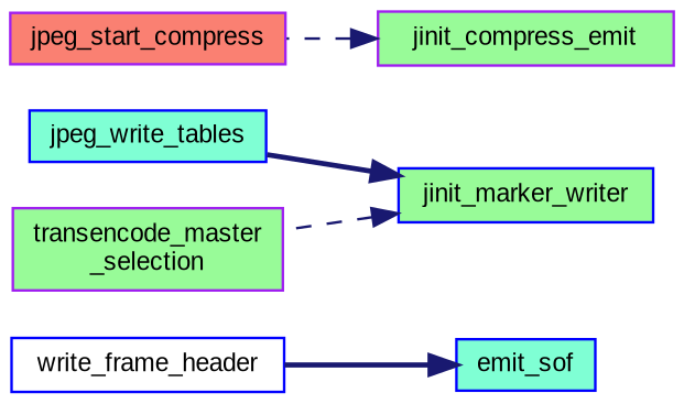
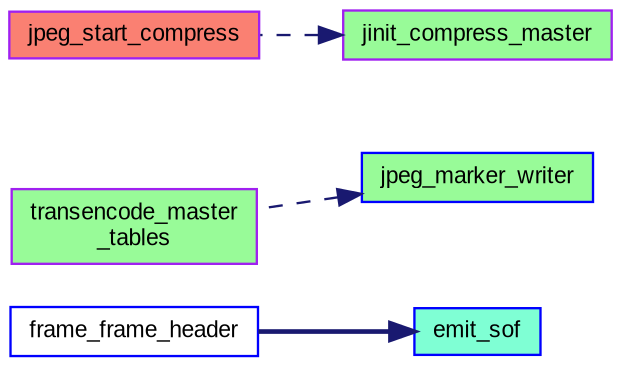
  digraph {
    fontname="Liberation Sans"
    rankdir=RL
    node [color=blue fillcolor=palegreen fontname="Liberation Sans" fontsize=10 shape=record style=filled]
    edge [color=midnightblue dir=back fontname="Liberation Sans" fontsize=10 labelfontname=Helvetica labelfontsize=10 style=bold]
    n1 [fillcolor=aquamarine fontcolor=black height=0.2 label=emit_sof width=0.4]
-   n2 [fillcolor=white height=0.2 label=write_frame_header width=0.4]
-   n3 [height=0.2 label=jinit_marker_writer width=0.4]
-   n4 [fillcolor=aquamarine height=0.2 label=jpeg_write_tables width=0.4]
-   n5 [color=purple height=0.2 label="transencode_master\l_selection" width=0.4]
-   n6 [color=purple height=0.2 label=jinit_compress_emit width=0.4]
+   n2 [fillcolor=white height=0.2 label=frame_frame_header width=0.4]
+   n3 [height=0.2 label=jpeg_marker_writer width=0.4]
+   n5 [color=purple height=0.2 label="transencode_master\l_tables" width=0.4]
+   n6 [color=purple height=0.2 label=jinit_compress_master width=0.4]
    n7 [color=purple fillcolor=salmon height=0.2 label=jpeg_start_compress width=0.4]
    n1 -> n2
-   n3 -> n4
    n3 -> n5 [style=dashed]
    n6 -> n7 [style=dashed]
  }
